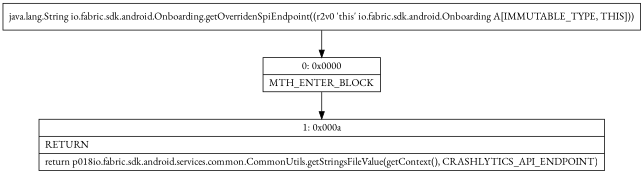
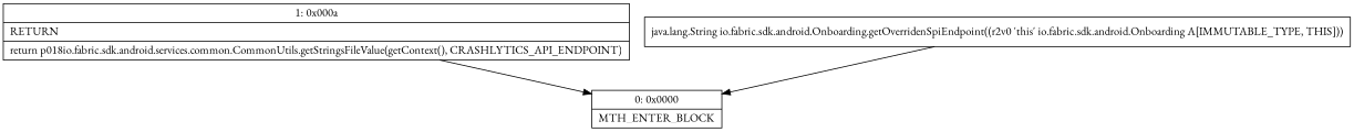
  digraph {
    fontname="EB Garamond"
    node [shape=record fontname="EB Garamond"]
    edge [fontname="EB Garamond"]
    n1 [label="{0\:\ 0x0000|MTH_ENTER_BLOCK\l}"]
    n2 [label="{1\:\ 0x000a|RETURN\l|return p018io.fabric.sdk.android.services.common.CommonUtils.getStringsFileValue(getContext(), CRASHLYTICS_API_ENDPOINT)\l}"]
    n3 [label="{java.lang.String io.fabric.sdk.android.Onboarding.getOverridenSpiEndpoint((r2v0 'this' io.fabric.sdk.android.Onboarding A[IMMUTABLE_TYPE, THIS])) }"]
-   n1 -> n2
+   n2 -> n1
    n3 -> n1
  }
